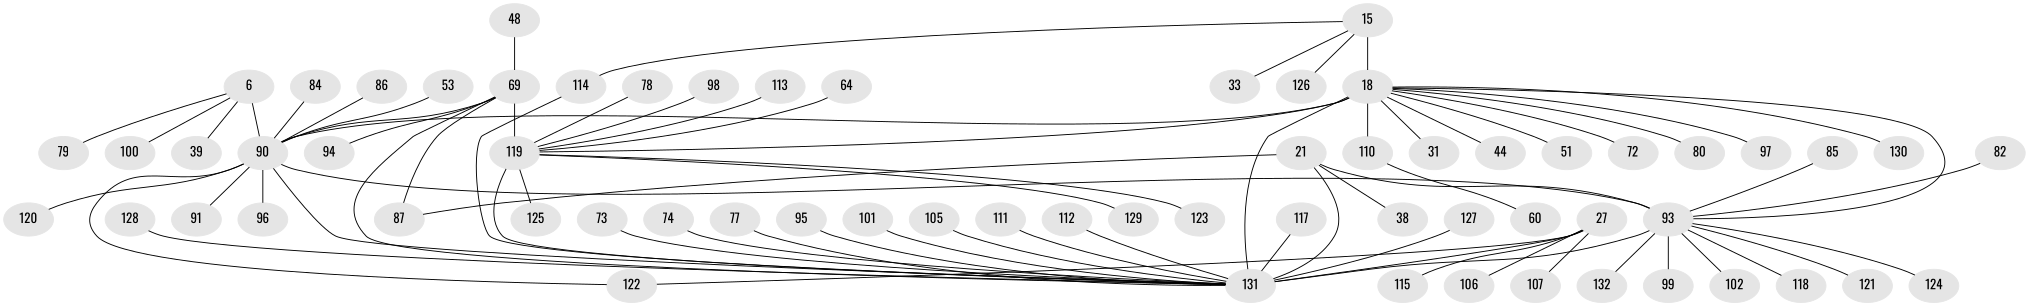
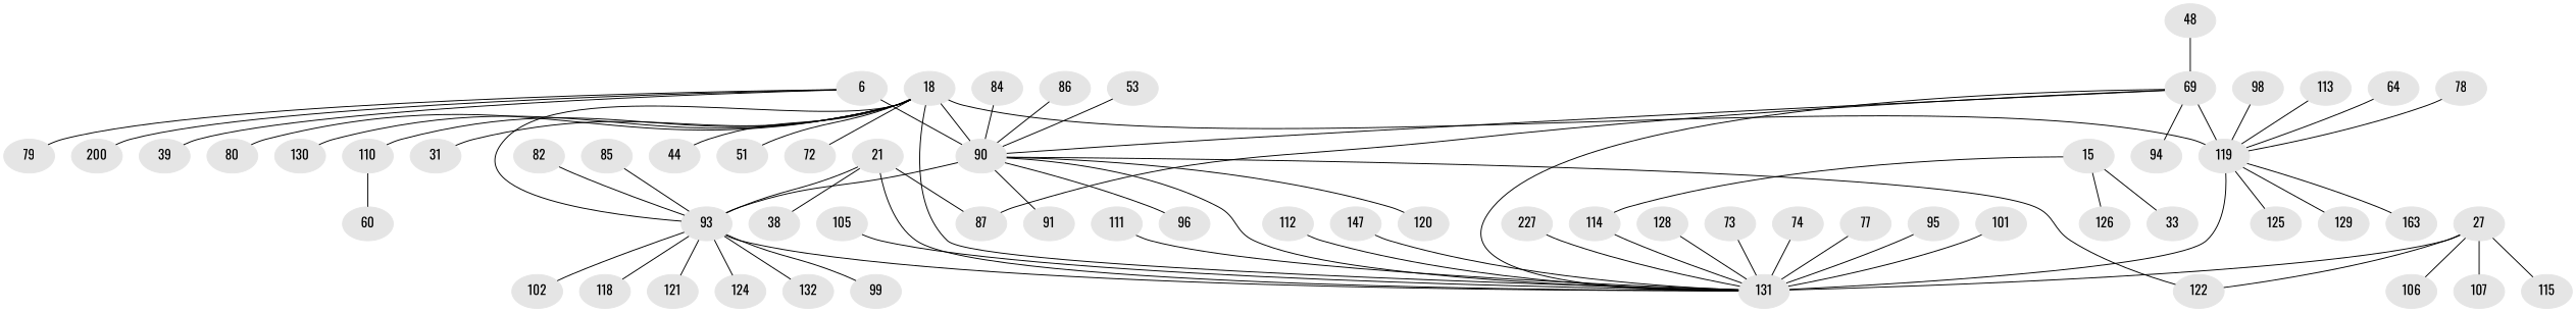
  graph {
    fontname=Oswald
    node [color=gray90 fontname=Oswald style=filled]
    edge [fontname=Oswald]
    6 [super="+2"]
    39
    79
    90 [super="+47+42"]
-   100 [super="+67"]
+   100 [super="+67" label=200]
    93 [super="+59+24+22+61"]
    131 [super="+49+109+89+29+43+50+58+63+30+65"]
    122
    91
    96
    120
    15 [super="+13"]
    18 [super="+17+16"]
    33
    114 [super="+54"]
    126 [super="+66"]
    31
    44
    51
    72 [super="+62"]
    80
-   97 [super="+45"]
    110
    119 [super="+104+108"]
    130
    60 [super="+32"]
    99
    102
    118 [super="+52"]
    121
    124
    132 [super="+116"]
-   123 [super="+92"]
+   123 [super="+92" label=163]
    125
    129
    21 [super="+19"]
    38
    87
    69 [super="+12"]
    94
    27 [super="+26"]
    106
    107
    115
    48
    53
    64
    73
    74
    77
    78
    82
    84
    85
    86
    95
    98
    101 [super="+68"]
    105
    111
    112
    113
-   117
-   127
+   117 [label=147]
+   127 [label=227]
    128
    6 -- 39
    6 -- 79
    6 -- 90 [weight=8]
    6 -- 100
    90 -- 93 [weight=3]
    90 -- 131 [weight=2]
    90 -- 122
    90 -- 91
    90 -- 96
    90 -- 120
    93 -- 131 [weight=2]
    93 -- 99
    93 -- 102
    93 -- 118
    93 -- 121
    93 -- 124
    93 -- 132
-   15 -- 18 [weight=8]
    15 -- 33
    15 -- 114
    15 -- 126
    18 -- 90 [weight=2]
    18 -- 93
    18 -- 131 [weight=3]
    18 -- 31
    18 -- 44
    18 -- 51
    18 -- 72
    18 -- 80
-   18 -- 97
    18 -- 110
    18 -- 119 [weight=2]
    18 -- 130
    114 -- 131
    110 -- 60
    119 -- 131 [weight=3]
    119 -- 123
    119 -- 125
    119 -- 129
    21 -- 93 [weight=8]
    21 -- 131
    21 -- 38
    21 -- 87
    69 -- 90
    69 -- 131
    69 -- 119 [weight=8]
    69 -- 87
    69 -- 94
    27 -- 131 [weight=10]
    27 -- 122
    27 -- 106
    27 -- 107
    27 -- 115
    48 -- 69
    53 -- 90
    64 -- 119
    73 -- 131
    74 -- 131
    77 -- 131
    78 -- 119
    82 -- 93
    84 -- 90
    85 -- 93
    86 -- 90
    95 -- 131
    98 -- 119
    101 -- 131
    105 -- 131
    111 -- 131
    112 -- 131
    113 -- 119
    117 -- 131
    127 -- 131
    128 -- 131
  }
